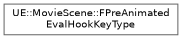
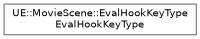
  digraph {
    rankdir=LR
-   n1 [color=grey40 fillcolor=white fontname=Helvetica fontsize=10 height=0.2 label="UE::MovieScene::FPreAnimated\lEvalHookKeyType" shape=box style=filled width=0.4]
+   n1 [color=grey40 fillcolor=white fontname=Helvetica fontsize=10 height=0.2 label="UE::MovieScene::EvalHookKeyType\lEvalHookKeyType" shape=box style=filled width=0.4]
  }
